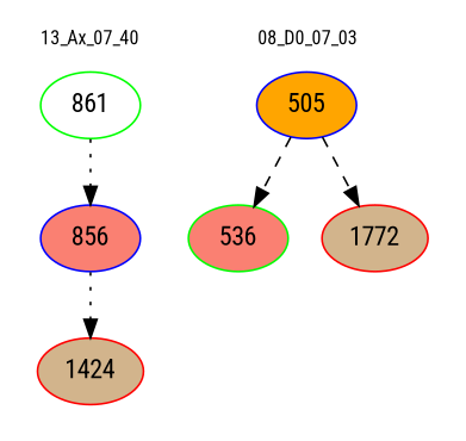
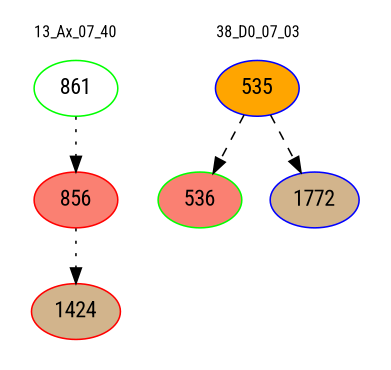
  digraph {
    fontname="Roboto Condensed"
    node [color=green fillcolor=salmon fontname="Roboto Condensed" style=filled]
    edge [color=black fontname="Roboto Condensed" style=dotted]
    n1 [fillcolor=white label=861]
-   n2 [color=blue label=856]
+   n2 [color=red label=856]
    n3 [color=red fillcolor=tan label=1424]
    n4 [label=536]
-   n5 [color=blue fillcolor=orange label=505]
-   n6 [color=red fillcolor=tan label=1772]
+   n5 [color=blue fillcolor=orange label=535]
+   n6 [color=blue fillcolor=tan label=1772]
    subgraph cluster_1 {
      color=white
      fontsize=10
      label="13_Ax_07_40"
      n1
      n2
      n3
    }
    subgraph cluster_2 {
      color=white
      fontsize=10
-     label="08_D0_07_03"
+     label="38_D0_07_03"
      n4
      n5
      n6
    }
    n1 -> n2
    n2 -> n3
    n5 -> n4 [style=dashed]
    n5 -> n6 [style=dashed]
  }
